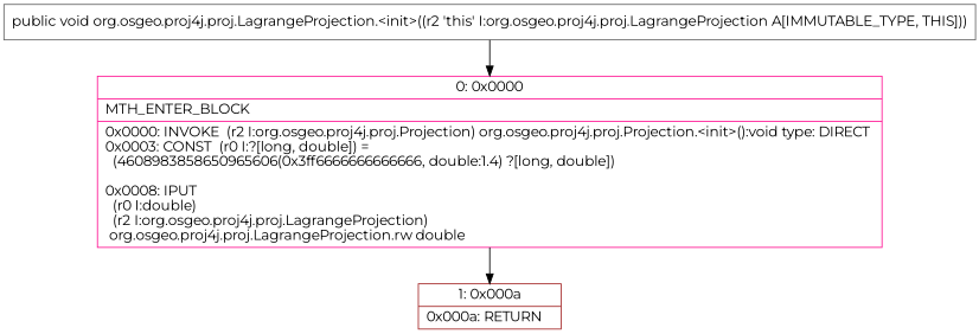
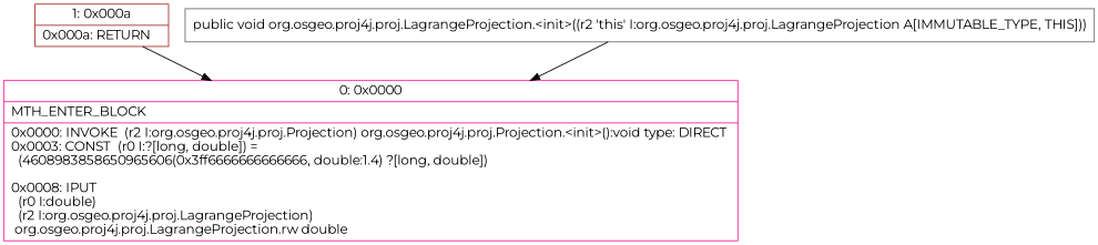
  digraph {
    fontname=Montserrat
    node [shape=record fontname=Montserrat]
    edge [fontname=Montserrat]
    n1 [label="{0\:\ 0x0000|MTH_ENTER_BLOCK\l|0x0000: INVOKE  (r2 I:org.osgeo.proj4j.proj.Projection) org.osgeo.proj4j.proj.Projection.\<init\>():void type: DIRECT \l0x0003: CONST  (r0 I:?[long, double]) = \l  (4608983858650965606(0x3ff6666666666666, double:1.4) ?[long, double])\l \l0x0008: IPUT  \l  (r0 I:double)\l  (r2 I:org.osgeo.proj4j.proj.LagrangeProjection)\l org.osgeo.proj4j.proj.LagrangeProjection.rw double \l}" color=deeppink]
    n2 [label="{1\:\ 0x000a|0x000a: RETURN   \l}" color=brown]
    n3 [label="{public void org.osgeo.proj4j.proj.LagrangeProjection.\<init\>((r2 'this' I:org.osgeo.proj4j.proj.LagrangeProjection A[IMMUTABLE_TYPE, THIS])) }" color=gray40]
-   n1 -> n2
+   n2 -> n1
    n3 -> n1
  }
